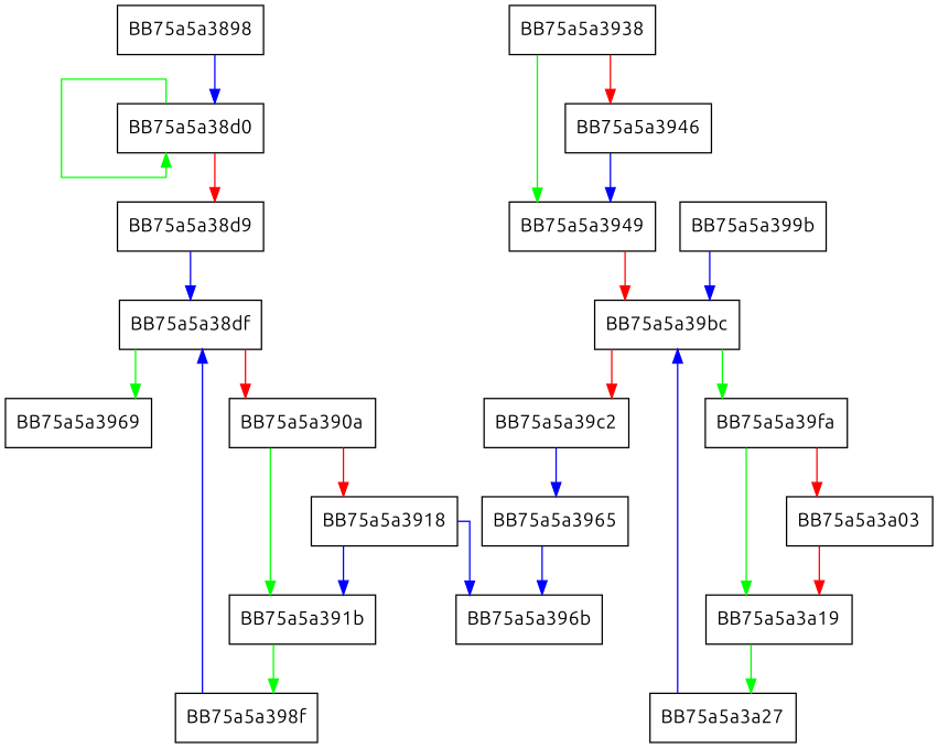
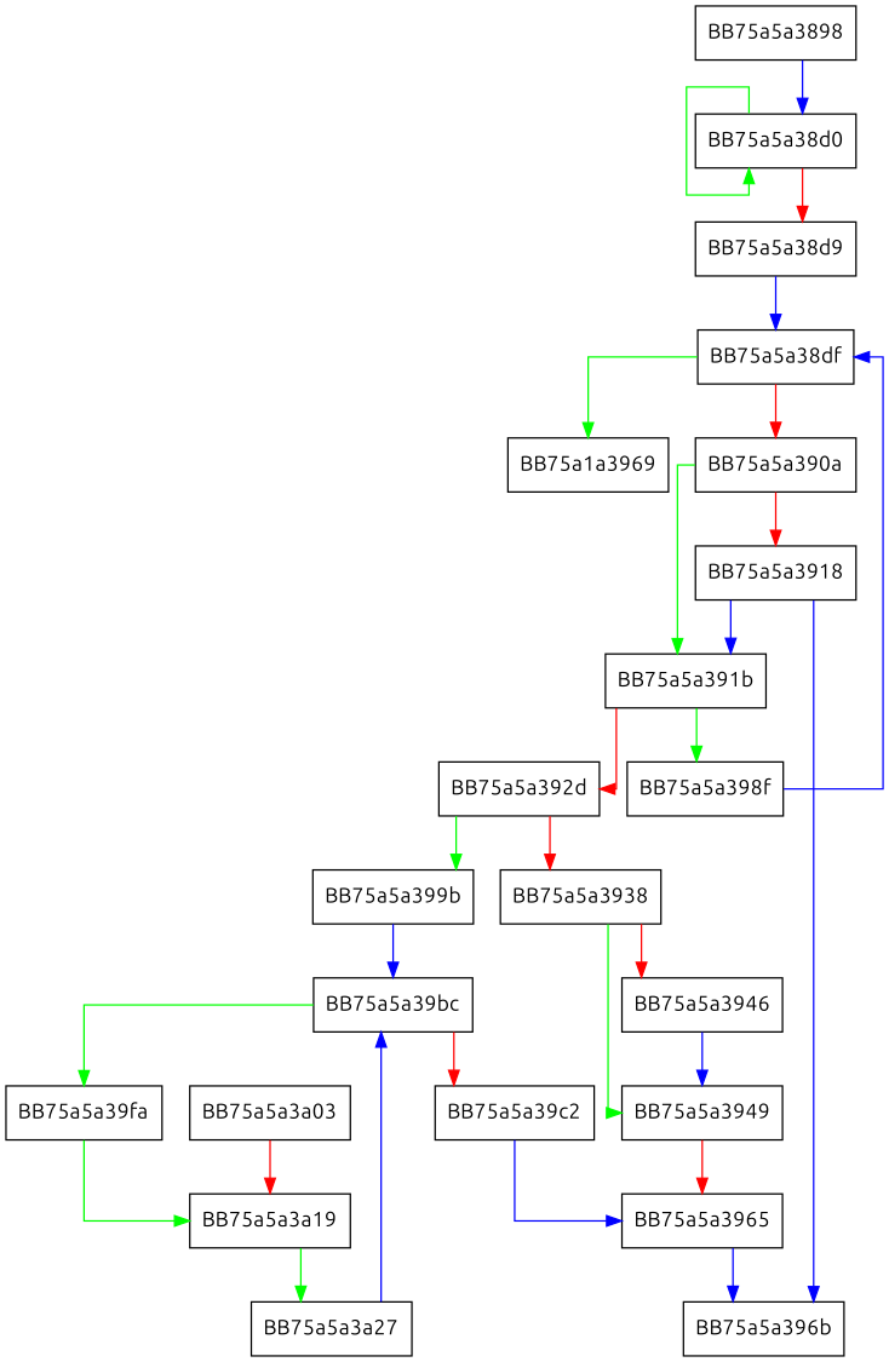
  digraph {
    fontname=Ubuntu
    splines=ortho
    node [fontname=Ubuntu shape=box]
    edge [color=blue fontname=Ubuntu]
    BB75a5a3898
    BB75a5a38d0
    BB75a5a38d9
    BB75a5a38df
-   BB75a5a3969
+   BB75a5a3969 [label=BB75a1a3969]
    BB75a5a390a
    BB75a5a391b
    BB75a5a3918
    BB75a5a398f
+   BB75a5a392d
    BB75a5a396b
    BB75a5a399b
    BB75a5a3938
    BB75a5a39bc
    BB75a5a3949
    BB75a5a3946
    BB75a5a39fa
    BB75a5a39c2
    BB75a5a3965
    BB75a5a3a19
    BB75a5a3a03
    BB75a5a3a27
    BB75a5a3898 -> BB75a5a38d0
    BB75a5a38d0 -> BB75a5a38d0 [color=green]
    BB75a5a38d0 -> BB75a5a38d9 [color=red]
    BB75a5a38d9 -> BB75a5a38df
    BB75a5a38df -> BB75a5a3969 [color=green]
    BB75a5a38df -> BB75a5a390a [color=red]
    BB75a5a390a -> BB75a5a391b [color=green]
    BB75a5a390a -> BB75a5a3918 [color=red]
    BB75a5a391b -> BB75a5a398f [color=green]
+   BB75a5a391b -> BB75a5a392d [color=red]
    BB75a5a3918 -> BB75a5a391b
    BB75a5a3918 -> BB75a5a396b
    BB75a5a398f -> BB75a5a38df
+   BB75a5a392d -> BB75a5a399b [color=green]
+   BB75a5a392d -> BB75a5a3938 [color=red]
    BB75a5a399b -> BB75a5a39bc
    BB75a5a3938 -> BB75a5a3949 [color=green]
    BB75a5a3938 -> BB75a5a3946 [color=red]
    BB75a5a39bc -> BB75a5a39fa [color=green]
    BB75a5a39bc -> BB75a5a39c2 [color=red]
-   BB75a5a3949 -> BB75a5a39bc [color=red]
+   BB75a5a3949 -> BB75a5a3965 [color=red]
    BB75a5a3946 -> BB75a5a3949
    BB75a5a39fa -> BB75a5a3a19 [color=green]
-   BB75a5a39fa -> BB75a5a3a03 [color=red]
    BB75a5a39c2 -> BB75a5a3965
    BB75a5a3965 -> BB75a5a396b
    BB75a5a3a19 -> BB75a5a3a27 [color=green]
    BB75a5a3a03 -> BB75a5a3a19 [color=red]
    BB75a5a3a27 -> BB75a5a39bc
  }
